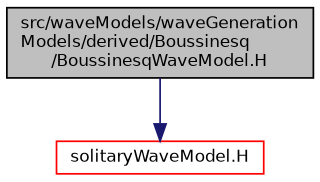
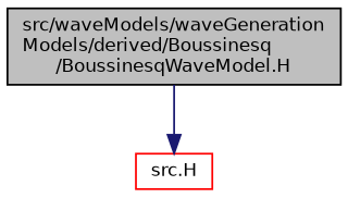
  digraph {
    node [fontname=Helvetica fontsize=10 shape=record]
    n1 [color=black fillcolor=grey75 fontcolor=black height=0.2 label="src/waveModels/waveGeneration\lModels/derived/Boussinesq\l/BoussinesqWaveModel.H" style=filled width=0.4]
-   n2 [color=red height=0.2 label="solitaryWaveModel.H" width=0.4]
+   n2 [color=red height=0.2 label="src.H" width=0.4]
    n1 -> n2 [color=midnightblue fontname=Helvetica fontsize=10 labelfontname=Helvetica labelfontsize=10 style=solid]
  }
